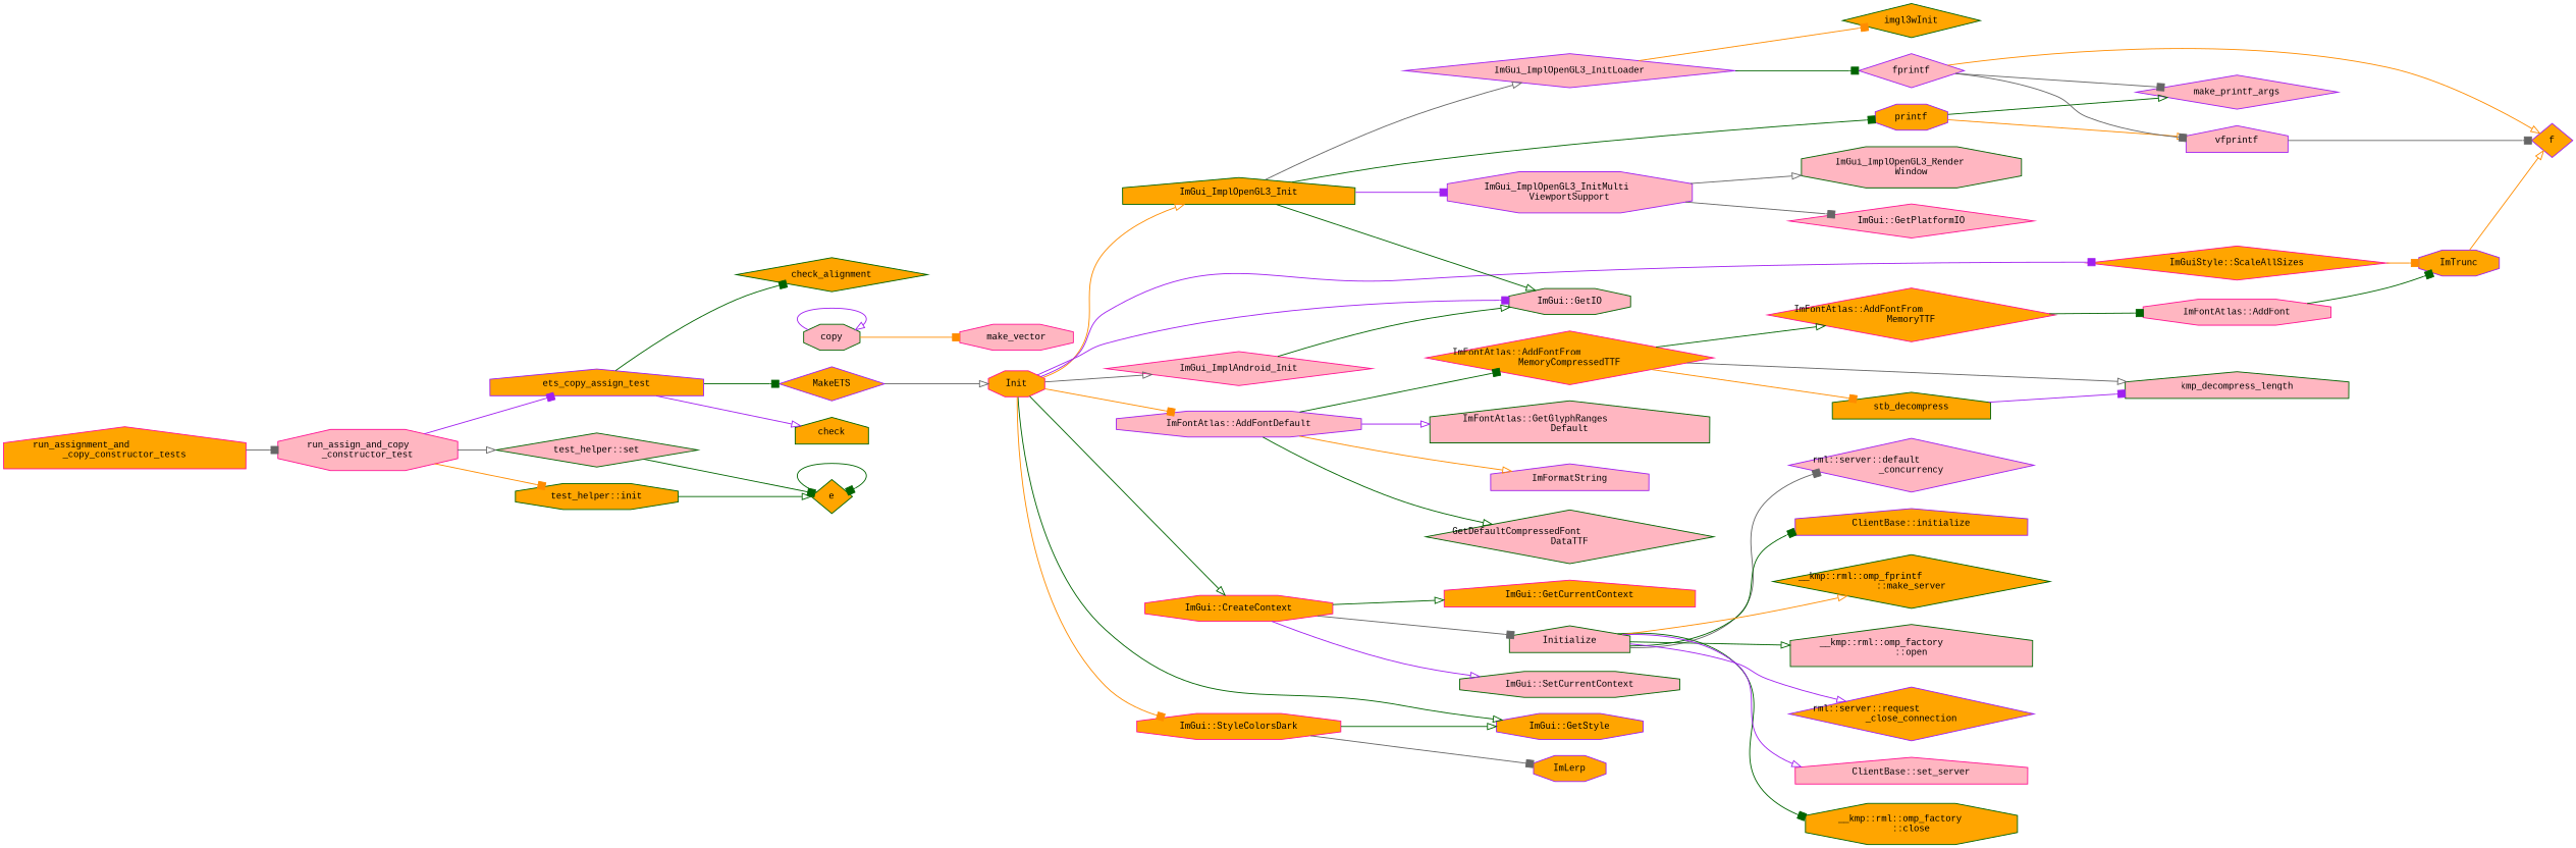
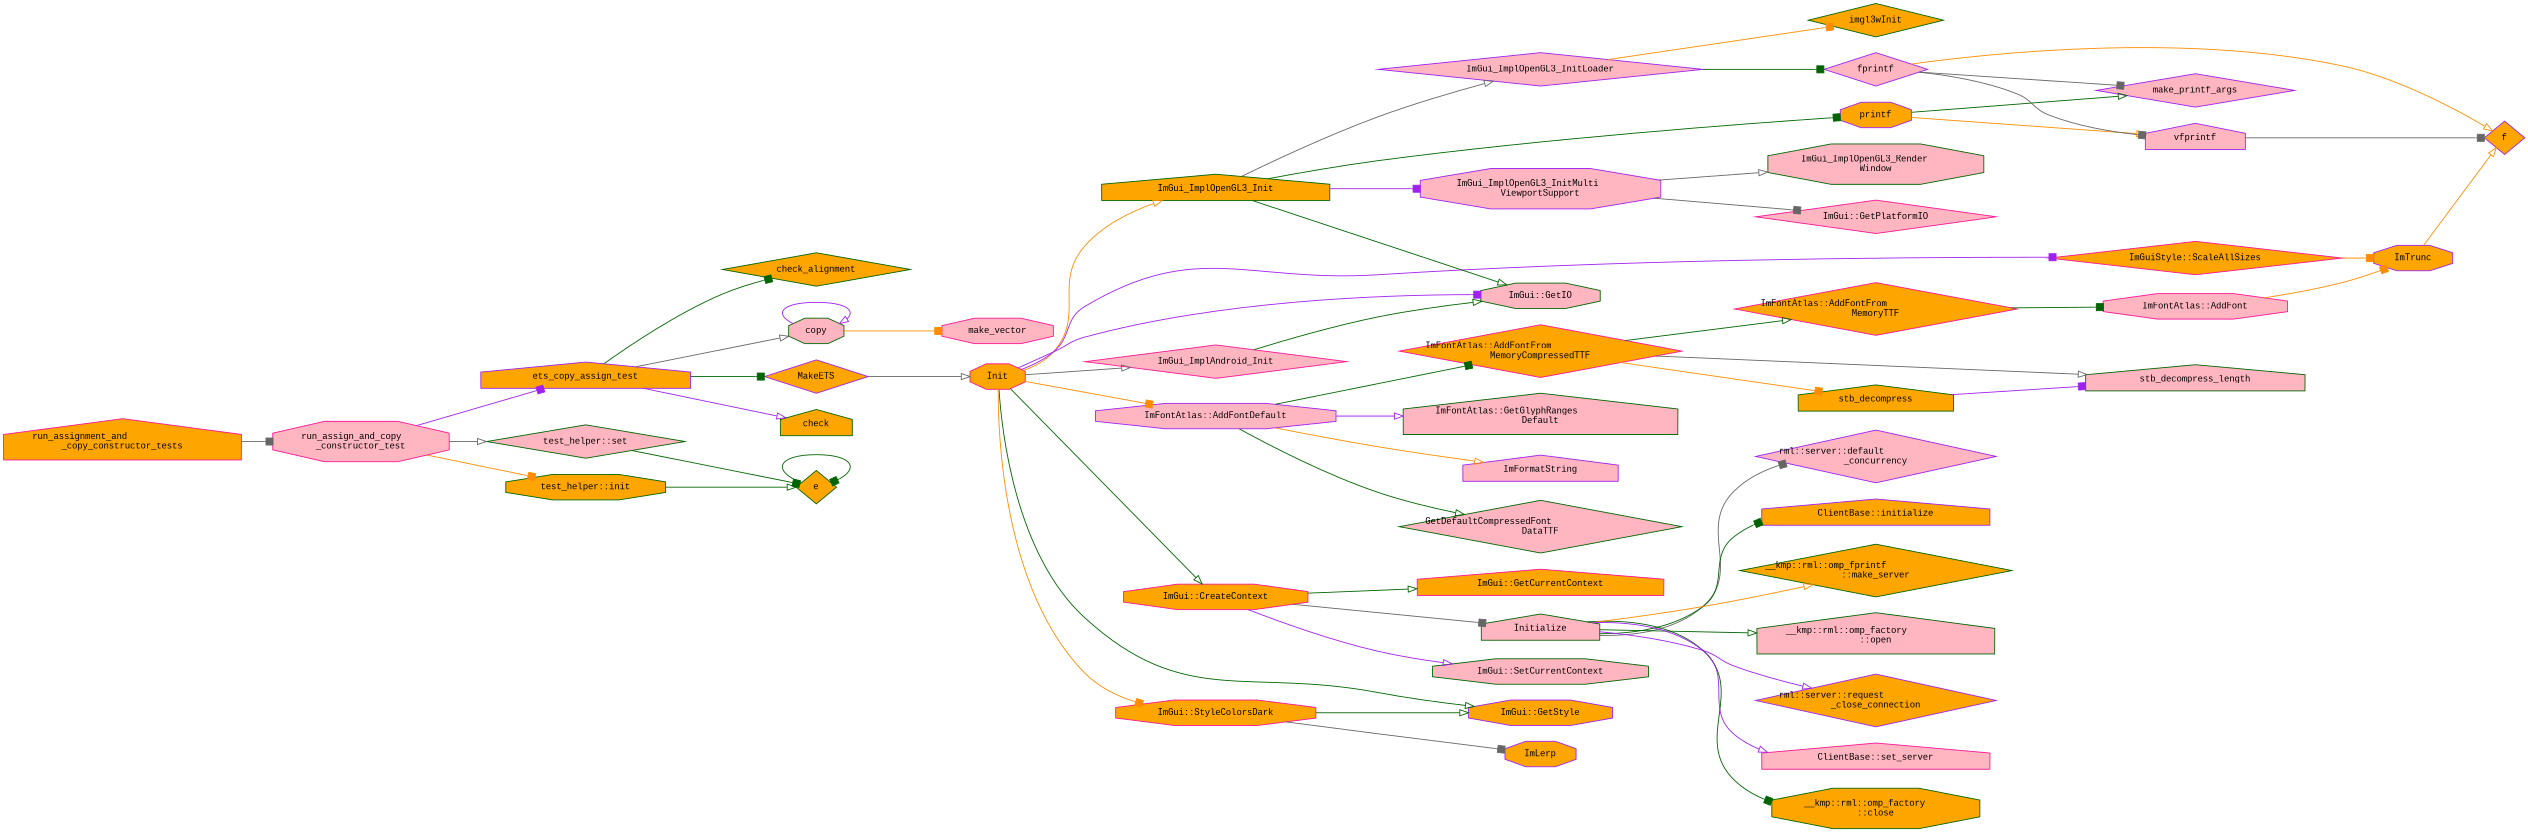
  digraph {
    fontname="Liberation Mono"
    rankdir=LR
    node [color=darkgreen fillcolor=orange fontname="Liberation Mono" fontsize=10 shape=octagon style=filled]
    edge [arrowhead=box color=darkgreen fontname="Liberation Mono" fontsize=10 labelfontname=Helvetica labelfontsize=10 style=solid]
    n1 [color=deeppink fontcolor=black height=0.2 label="run_assignment_and\l_copy_constructor_tests" shape=house width=0.4]
    n2 [color=deeppink fillcolor=lightpink height=0.2 label="run_assign_and_copy\l_constructor_test" width=0.4]
    n3 [color=purple height=0.2 label=ets_copy_assign_test shape=house width=0.4]
    n4 [height=0.2 label="test_helper::init" width=0.4]
    n5 [fillcolor=lightpink height=0.2 label="test_helper::set" shape=diamond width=0.4]
    n6 [height=0.2 label=check shape=house width=0.4]
    n7 [height=0.2 label=check_alignment shape=diamond width=0.4]
    n8 [fillcolor=lightpink height=0.2 label=copy width=0.4]
    n9 [color=purple height=0.2 label=MakeETS shape=diamond width=0.4]
    n10 [height=0.2 label=e shape=diamond width=0.4]
    n11 [color=deeppink fillcolor=lightpink height=0.2 label=make_vector width=0.4]
    n12 [color=deeppink height=0.2 label=Init width=0.4]
    n13 [color=purple fillcolor=lightpink height=0.2 label="ImFontAtlas::AddFontDefault" width=0.4]
    n14 [color=deeppink height=0.2 label="ImGui::CreateContext" width=0.4]
    n15 [fillcolor=lightpink height=0.2 label="ImGui::GetIO" width=0.4]
    n16 [color=purple height=0.2 label="ImGui::GetStyle" width=0.4]
    n17 [color=deeppink fillcolor=lightpink height=0.2 label=ImGui_ImplAndroid_Init shape=diamond width=0.4]
    n18 [height=0.2 label=ImGui_ImplOpenGL3_Init shape=house width=0.4]
    n19 [color=deeppink height=0.2 label="ImGuiStyle::ScaleAllSizes" shape=diamond width=0.4]
    n20 [color=deeppink height=0.2 label="ImGui::StyleColorsDark" width=0.4]
    n21 [color=deeppink height=0.2 label="ImFontAtlas::AddFontFrom\lMemoryCompressedTTF" shape=diamond width=0.4]
    n22 [fillcolor=lightpink height=0.2 label="GetDefaultCompressedFont\lDataTTF" shape=diamond width=0.4]
    n23 [fillcolor=lightpink height=0.2 label="ImFontAtlas::GetGlyphRanges\lDefault" shape=house width=0.4]
    n24 [color=purple fillcolor=lightpink height=0.2 label=ImFormatString shape=house width=0.4]
    n25 [color=deeppink height=0.2 label="ImGui::GetCurrentContext" shape=house width=0.4]
    n26 [fillcolor=lightpink height=0.2 label=Initialize shape=house width=0.4]
    n27 [fillcolor=lightpink height=0.2 label="ImGui::SetCurrentContext" width=0.4]
    n28 [color=purple fillcolor=lightpink height=0.2 label=ImGui_ImplOpenGL3_InitLoader shape=diamond width=0.4]
    n29 [color=purple fillcolor=lightpink height=0.2 label="ImGui_ImplOpenGL3_InitMulti\lViewportSupport" width=0.4]
    n30 [color=purple height=0.2 label=printf width=0.4]
    n31 [color=purple height=0.2 label=ImTrunc width=0.4]
    n32 [color=purple height=0.2 label=ImLerp width=0.4]
    n33 [color=deeppink height=0.2 label="ImFontAtlas::AddFontFrom\lMemoryTTF" shape=diamond width=0.4]
    n34 [height=0.2 label=stb_decompress shape=house width=0.4]
-   n35 [fillcolor=lightpink height=0.2 label=kmp_decompress_length shape=house width=0.4]
+   n35 [fillcolor=lightpink height=0.2 label=stb_decompress_length shape=house width=0.4]
    n36 [color=deeppink fillcolor=lightpink height=0.2 label="ImFontAtlas::AddFont" width=0.4]
    n37 [color=purple height=0.2 label=f shape=diamond width=0.4]
    n38 [height=0.2 label="__kmp::rml::omp_factory\l::close" width=0.4]
    n39 [color=purple fillcolor=lightpink height=0.2 label="rml::server::default\l_concurrency" shape=diamond width=0.4]
    n40 [color=purple height=0.2 label="ClientBase::initialize" shape=house width=0.4]
    n41 [height=0.2 label="__kmp::rml::omp_fprintf\l::make_server" shape=diamond width=0.4]
    n42 [fillcolor=lightpink height=0.2 label="__kmp::rml::omp_factory\l::open" shape=house width=0.4]
    n43 [color=purple height=0.2 label="rml::server::request\l_close_connection" shape=diamond width=0.4]
    n44 [color=deeppink fillcolor=lightpink height=0.2 label="ClientBase::set_server" shape=house width=0.4]
    n45 [color=purple fillcolor=lightpink height=0.2 label=fprintf shape=diamond width=0.4]
    n46 [height=0.2 label=imgl3wInit shape=diamond width=0.4]
    n47 [color=deeppink fillcolor=lightpink height=0.2 label="ImGui::GetPlatformIO" shape=diamond width=0.4]
    n48 [fillcolor=lightpink height=0.2 label="ImGui_ImplOpenGL3_Render\lWindow" width=0.4]
    n49 [color=purple fillcolor=lightpink height=0.2 label=make_printf_args shape=diamond width=0.4]
    n50 [color=purple fillcolor=lightpink height=0.2 label=vfprintf shape=house width=0.4]
    n1 -> n2 [color=gray40]
    n2 -> n3 [color=purple]
    n2 -> n4 [color=darkorange]
    n2 -> n5 [arrowhead=onormal color=gray40]
    n3 -> n6 [arrowhead=onormal color=purple]
    n3 -> n7
+   n3 -> n8 [arrowhead=onormal color=gray40]
    n3 -> n9
    n4 -> n10 [arrowhead=onormal]
    n5 -> n10
    n8 -> n8 [arrowhead=onormal color=purple]
    n8 -> n11 [color=darkorange]
    n9 -> n12 [arrowhead=onormal color=gray40]
    n10 -> n10
    n12 -> n13 [color=darkorange]
    n12 -> n14 [arrowhead=onormal]
    n12 -> n15 [color=purple]
    n12 -> n16 [arrowhead=onormal]
    n12 -> n17 [arrowhead=onormal color=gray40]
    n12 -> n18 [arrowhead=onormal color=darkorange]
    n12 -> n19 [color=purple]
    n12 -> n20 [color=darkorange]
    n13 -> n21
    n13 -> n22 [arrowhead=onormal]
    n13 -> n23 [arrowhead=onormal color=purple]
    n13 -> n24 [arrowhead=onormal color=darkorange]
    n14 -> n25 [arrowhead=onormal]
    n14 -> n26 [color=gray40]
    n14 -> n27 [arrowhead=onormal color=purple]
    n17 -> n15 [arrowhead=onormal]
    n18 -> n15 [arrowhead=onormal]
    n18 -> n28 [arrowhead=onormal color=gray40]
    n18 -> n29 [color=purple]
    n18 -> n30
    n19 -> n31 [color=darkorange]
    n20 -> n16 [arrowhead=onormal]
    n20 -> n32 [color=gray40]
    n21 -> n33 [arrowhead=onormal]
    n21 -> n34 [color=darkorange]
    n21 -> n35 [arrowhead=onormal color=gray40]
    n26 -> n38
    n26 -> n39 [color=gray40]
    n26 -> n40
    n26 -> n41 [arrowhead=onormal color=darkorange]
    n26 -> n42 [arrowhead=onormal]
    n26 -> n43 [arrowhead=onormal color=purple]
    n26 -> n44 [arrowhead=onormal color=purple]
    n28 -> n45
    n28 -> n46 [color=darkorange]
    n29 -> n47 [color=gray40]
    n29 -> n48 [arrowhead=onormal color=gray40]
    n30 -> n49 [arrowhead=onormal]
    n30 -> n50 [arrowhead=onormal color=darkorange]
    n31 -> n37 [arrowhead=onormal color=darkorange]
    n33 -> n36
    n34 -> n35 [color=purple]
-   n36 -> n31
+   n36 -> n31 [color=darkorange]
    n45 -> n37 [arrowhead=onormal color=darkorange]
    n45 -> n49 [color=gray40]
    n45 -> n50 [color=gray40]
    n50 -> n37 [color=gray40]
  }
